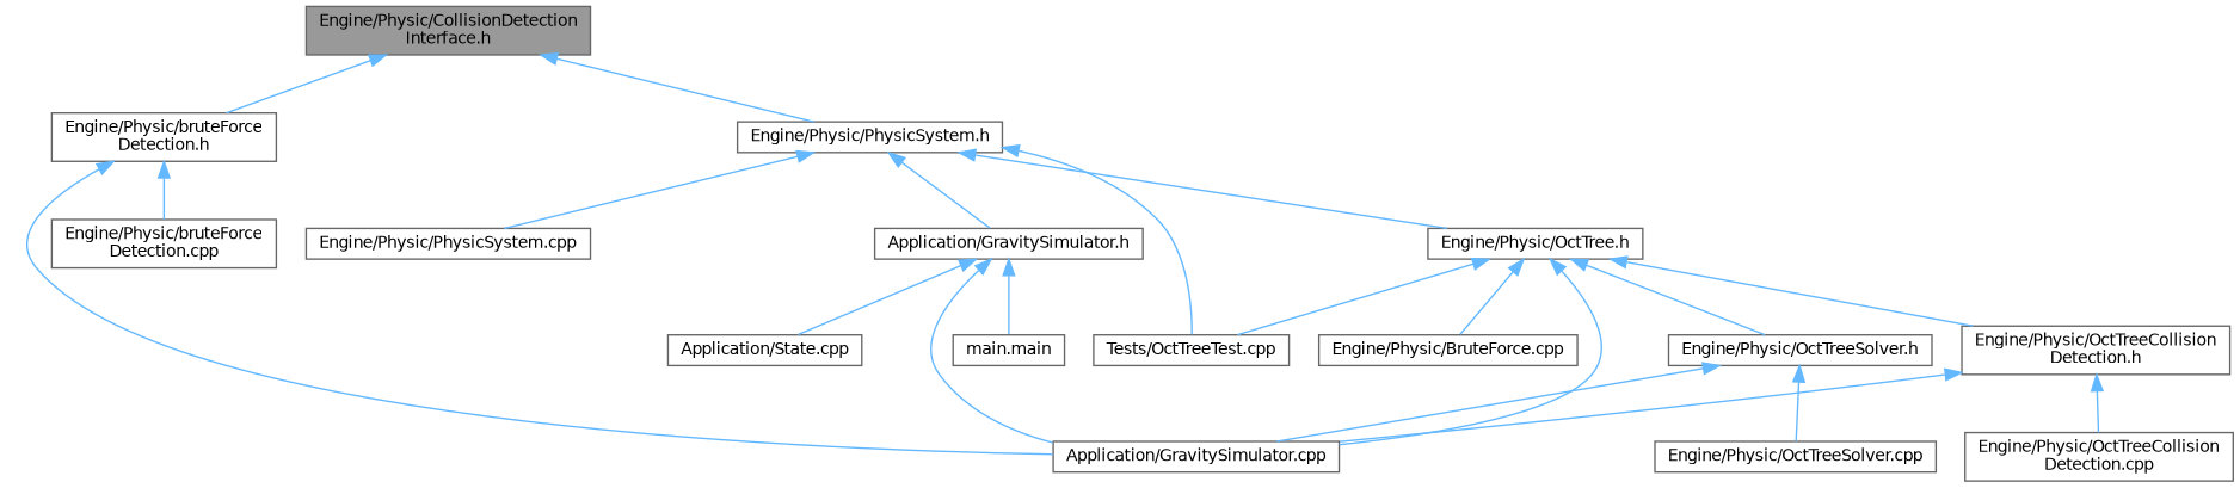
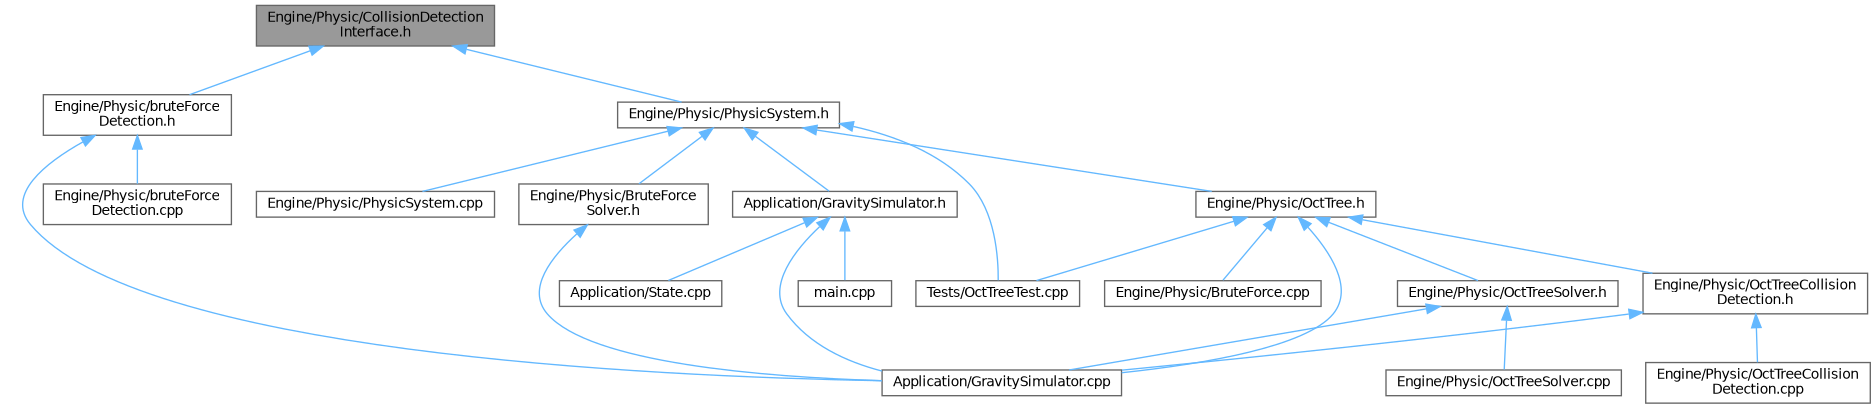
  digraph {
    node [color=grey40 fillcolor=white fontname=Helvetica fontsize=10 shape=box style=filled]
    edge [color=steelblue1 dir=back fontname=Helvetica fontsize=10 labelfontname=Helvetica labelfontsize=10 style=solid]
    n1 [color=gray40 fillcolor=grey60 fontcolor=black height=0.2 label="Engine/Physic/CollisionDetection\lInterface.h" width=0.4]
    n2 [height=0.2 label="Engine/Physic/PhysicSystem.h" width=0.4]
    n3 [height=0.2 label="Engine/Physic/bruteForce\lDetection.h" width=0.4]
    n4 [height=0.2 label="Engine/Physic/OctTreeCollision\lDetection.h" width=0.4]
    n5 [height=0.2 label="Application/GravitySimulator.cpp" width=0.4]
    n6 [height=0.2 label="Engine/Physic/OctTreeCollision\lDetection.cpp" width=0.4]
    n7 [height=0.2 label="Application/GravitySimulator.h" width=0.4]
+   n8 [height=0.2 label="Engine/Physic/BruteForce\lSolver.h" width=0.4]
    n9 [height=0.2 label="Engine/Physic/OctTree.h" width=0.4]
    n10 [height=0.2 label="Tests/OctTreeTest.cpp" width=0.4]
    n11 [height=0.2 label="Engine/Physic/PhysicSystem.cpp" width=0.4]
    n12 [height=0.2 label="Engine/Physic/bruteForce\lDetection.cpp" width=0.4]
    n13 [height=0.2 label="Application/State.cpp" width=0.4]
-   n14 [height=0.2 label="main.main" width=0.4]
+   n14 [height=0.2 label="main.cpp" width=0.4]
    n15 [height=0.2 label="Engine/Physic/BruteForce.cpp" width=0.4]
    n16 [height=0.2 label="Engine/Physic/OctTreeSolver.h" width=0.4]
    n17 [height=0.2 label="Engine/Physic/OctTreeSolver.cpp" width=0.4]
    n1 -> n2
    n1 -> n3
    n2 -> n7
+   n2 -> n8
    n2 -> n9
    n2 -> n10
    n2 -> n11
    n3 -> n5
    n3 -> n12
    n4 -> n5
    n4 -> n6
    n7 -> n5
    n7 -> n13
    n7 -> n14
+   n8 -> n5
    n9 -> n4
    n9 -> n5
    n9 -> n10
    n9 -> n15
    n9 -> n16
    n16 -> n5
    n16 -> n17
  }
